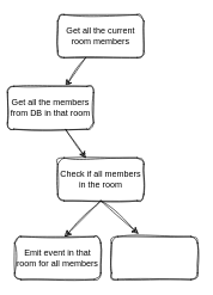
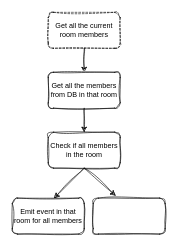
  <mxCell id="0" />
  <mxCell id="1" parent="0" />
  <mxCell id="2" value="" style="edgeStyle=none;html=1;sketch=1;curveFitting=1;jiggle=2;" edge="1" parent="1" source="3" target="5"><mxGeometry relative="1" as="geometry" /></mxCell>
- <mxCell id="3" value="Get all the current room members" style="whiteSpace=wrap;html=1;rounded=1;sketch=1;curveFitting=1;jiggle=2;" vertex="1" parent="1"><mxGeometry x="80" y="20" width="120" height="60" as="geometry" /></mxCell>
+ <mxCell id="3" value="Get all the current room members" style="whiteSpace=wrap;html=1;rounded=1;sketch=1;curveFitting=1;jiggle=2;dashed=1;" vertex="1" parent="1"><mxGeometry x="80" y="20" width="120" height="60" as="geometry" /></mxCell>
  <mxCell id="4" value="" style="edgeStyle=none;html=1;sketch=1;curveFitting=1;jiggle=2;" edge="1" parent="1" source="5" target="6"><mxGeometry relative="1" as="geometry" /></mxCell>
- <mxCell id="5" value="Get all the members from DB in that room" style="whiteSpace=wrap;html=1;rounded=1;sketch=1;curveFitting=1;jiggle=2;" vertex="1" parent="1"><mxGeometry x="10" y="120" width="120" height="60" as="geometry" /></mxCell>
+ <mxCell id="5" value="Get all the members from DB in that room" style="whiteSpace=wrap;html=1;rounded=1;sketch=1;curveFitting=1;jiggle=2;" vertex="1" parent="1"><mxGeometry x="80" y="120" width="120" height="60" as="geometry" /></mxCell>
  <mxCell id="6" value="Check if all members in the room" style="whiteSpace=wrap;html=1;rounded=1;sketch=1;curveFitting=1;jiggle=2;" vertex="1" parent="1"><mxGeometry x="80" y="220" width="120" height="60" as="geometry" /></mxCell>
  <mxCell id="7" value="" style="endArrow=classic;html=1;sketch=1;curveFitting=1;jiggle=2;" edge="1" parent="1"><mxGeometry width="50" height="50" relative="1" as="geometry"><mxPoint x="140" y="280" as="sourcePoint" /><mxPoint x="90" y="330" as="targetPoint" /></mxGeometry></mxCell>
  <mxCell id="8" value="Emit event in that room for all members" style="rounded=1;whiteSpace=wrap;html=1;sketch=1;curveFitting=1;jiggle=2;" vertex="1" parent="1"><mxGeometry x="20" y="330" width="120" height="60" as="geometry" /></mxCell>
  <mxCell id="9" value="" style="rounded=1;whiteSpace=wrap;html=1;sketch=1;curveFitting=1;jiggle=2;" vertex="1" parent="1"><mxGeometry x="155" y="330" width="120" height="60" as="geometry" /></mxCell>
  <mxCell id="10" value="" style="endArrow=classic;html=1;exitX=0.5;exitY=1;exitDx=0;exitDy=0;entryX=0.31;entryY=-0.07;entryDx=0;entryDy=0;entryPerimeter=0;sketch=1;curveFitting=1;jiggle=2;" edge="1" parent="1" source="6" target="9"><mxGeometry width="50" height="50" relative="1" as="geometry"><mxPoint x="150" y="330" as="sourcePoint" /><mxPoint x="225" y="290" as="targetPoint" /></mxGeometry></mxCell>
